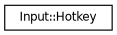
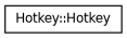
  digraph {
    rankdir=LR
-   n1 [color=black fillcolor=white fontname=Helvetica fontsize=10 height=0.2 label="Input::Hotkey" shape=record style=filled width=0.4]
+   n1 [color=black fillcolor=white fontname=Helvetica fontsize=10 height=0.2 label="Hotkey::Hotkey" shape=record style=filled width=0.4]
  }
